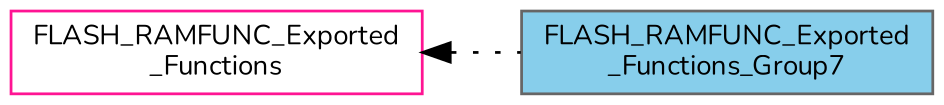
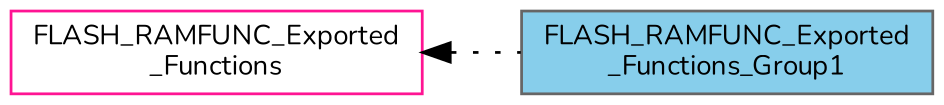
  digraph {
    rankdir=LR
    fontname=Nunito
    node [fontname=Nunito fontsize=10 shape=box style=filled]
    n1 [color=deeppink fillcolor=white height=0.2 label="FLASH_RAMFUNC_Exported\l_Functions" width=0.4]
-   n2 [color=gray40 fillcolor=skyblue fontcolor=black height=0.2 label="FLASH_RAMFUNC_Exported\l_Functions_Group7" width=0.4]
+   n2 [color=gray40 fillcolor=skyblue fontcolor=black height=0.2 label="FLASH_RAMFUNC_Exported\l_Functions_Group1" width=0.4]
    n1 -> n2 [dir=back fontname=Nunito fontsize=10 labelfontname=Helvetica labelfontsize=10 shape=plaintext style=dotted]
  }
